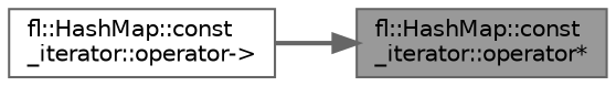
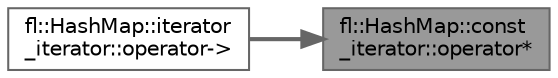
  digraph {
    rankdir=RL
    node [fontname=Helvetica fontsize=10 shape=box style=filled]
    n1 [color=gray40 fillcolor=grey60 fontcolor=black height=0.2 label="fl::HashMap::const\l_iterator::operator*" width=0.4]
-   n2 [color=grey40 fillcolor=white height=0.2 label="fl::HashMap::const\l_iterator::operator-\>" width=0.4]
+   n2 [color=grey40 fillcolor=white height=0.2 label="fl::HashMap::iterator\l_iterator::operator-\>" width=0.4]
    n1 -> n2 [color=gray40 dir=back fontname=Helvetica fontsize=10 labelfontname=Helvetica labelfontsize=10 style=bold]
  }
